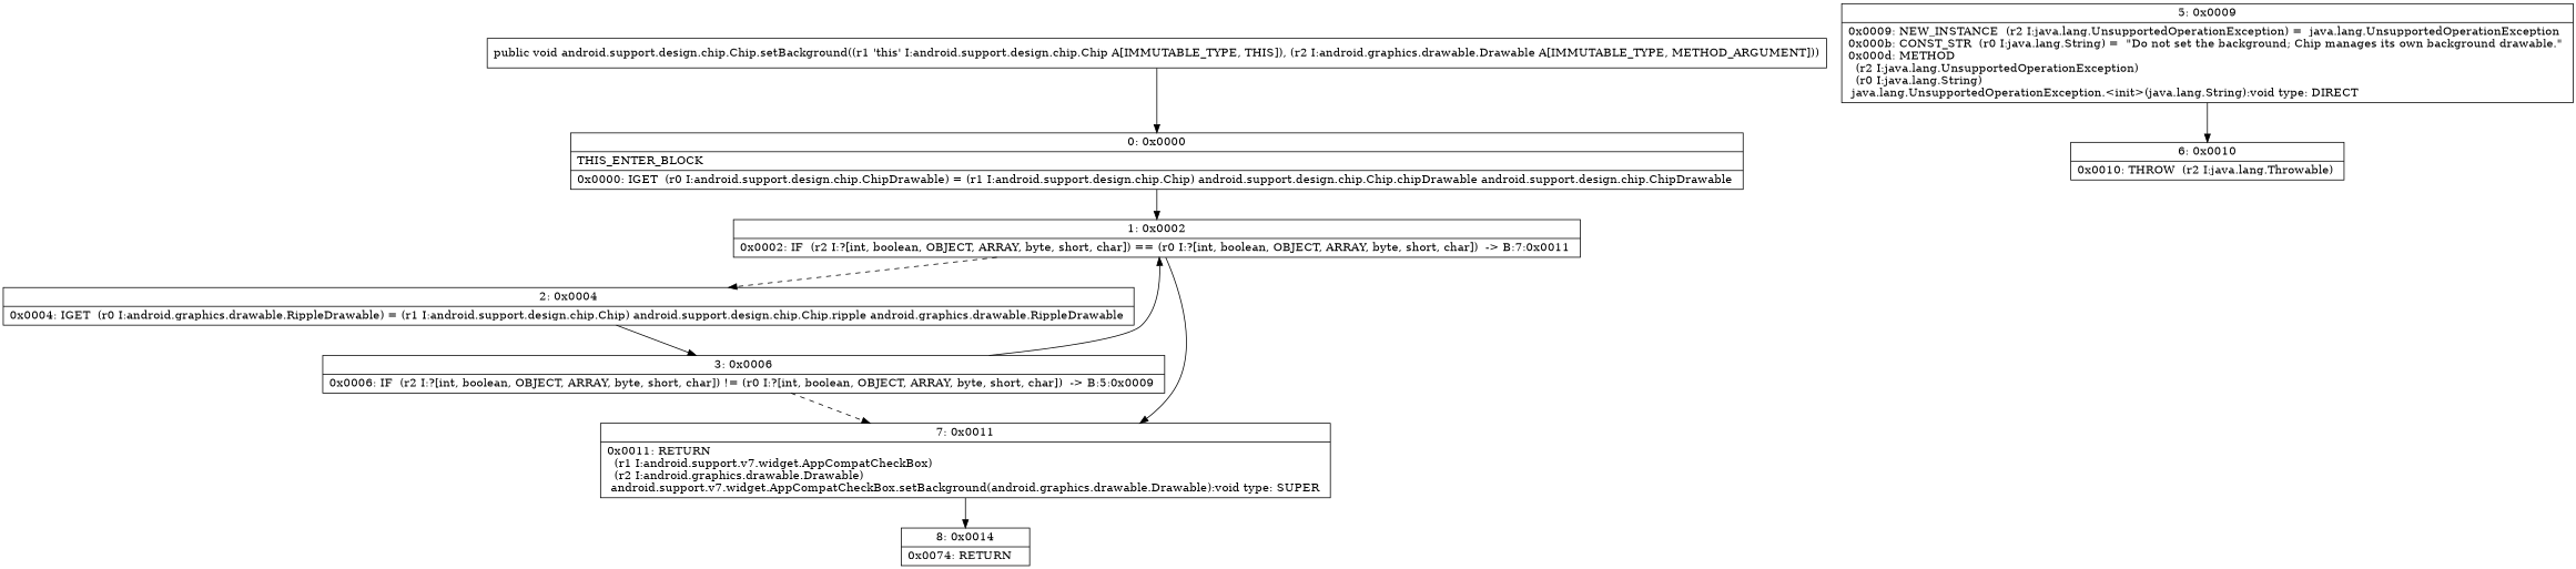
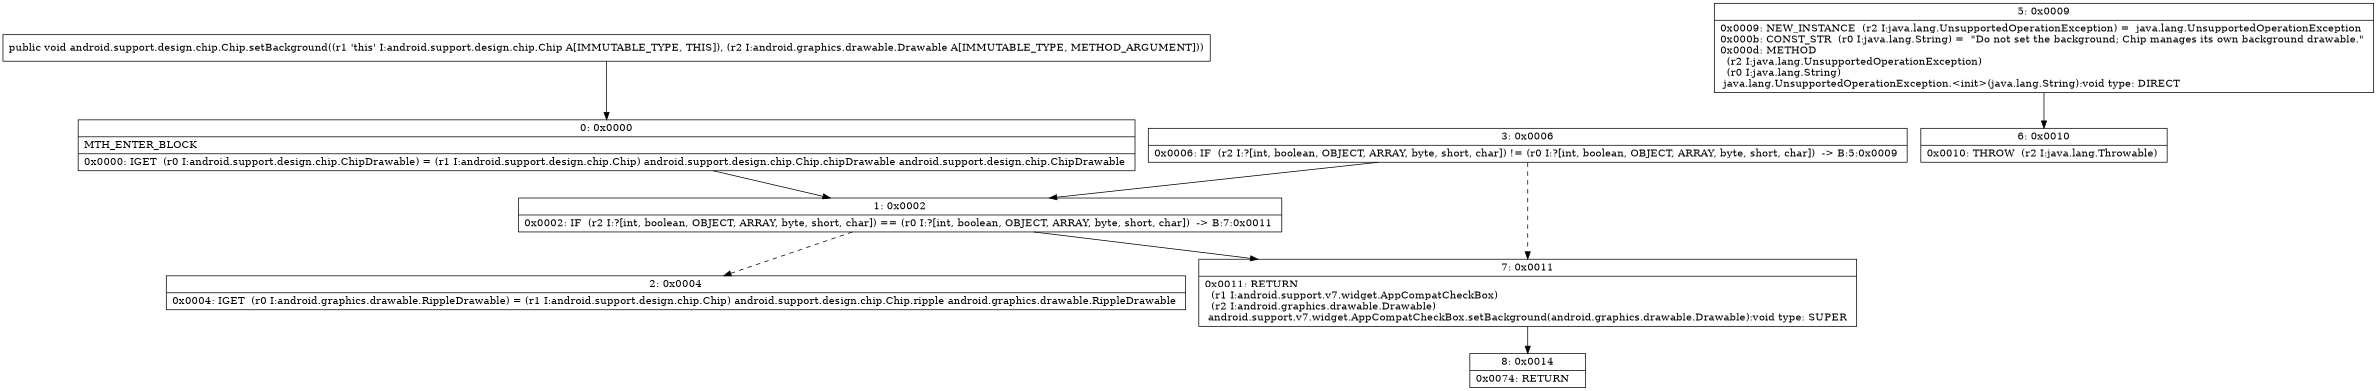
  digraph {
    node [shape=record]
-   n1 [label="{0\:\ 0x0000|THIS_ENTER_BLOCK\l|0x0000: IGET  (r0 I:android.support.design.chip.ChipDrawable) = (r1 I:android.support.design.chip.Chip) android.support.design.chip.Chip.chipDrawable android.support.design.chip.ChipDrawable \l}"]
+   n1 [label="{0\:\ 0x0000|MTH_ENTER_BLOCK\l|0x0000: IGET  (r0 I:android.support.design.chip.ChipDrawable) = (r1 I:android.support.design.chip.Chip) android.support.design.chip.Chip.chipDrawable android.support.design.chip.ChipDrawable \l}"]
    n2 [label="{1\:\ 0x0002|0x0002: IF  (r2 I:?[int, boolean, OBJECT, ARRAY, byte, short, char]) == (r0 I:?[int, boolean, OBJECT, ARRAY, byte, short, char])  \-\> B:7:0x0011 \l}"]
    n3 [label="{2\:\ 0x0004|0x0004: IGET  (r0 I:android.graphics.drawable.RippleDrawable) = (r1 I:android.support.design.chip.Chip) android.support.design.chip.Chip.ripple android.graphics.drawable.RippleDrawable \l}"]
    n4 [label="{7\:\ 0x0011|0x0011: RETURN  \l  (r1 I:android.support.v7.widget.AppCompatCheckBox)\l  (r2 I:android.graphics.drawable.Drawable)\l android.support.v7.widget.AppCompatCheckBox.setBackground(android.graphics.drawable.Drawable):void type: SUPER \l}"]
    n5 [label="{3\:\ 0x0006|0x0006: IF  (r2 I:?[int, boolean, OBJECT, ARRAY, byte, short, char]) != (r0 I:?[int, boolean, OBJECT, ARRAY, byte, short, char])  \-\> B:5:0x0009 \l}"]
    n6 [label="{8\:\ 0x0014|0x0074: RETURN   \l}"]
    n7 [label="{5\:\ 0x0009|0x0009: NEW_INSTANCE  (r2 I:java.lang.UnsupportedOperationException) =  java.lang.UnsupportedOperationException \l0x000b: CONST_STR  (r0 I:java.lang.String) =  \"Do not set the background; Chip manages its own background drawable.\" \l0x000d: METHOD  \l  (r2 I:java.lang.UnsupportedOperationException)\l  (r0 I:java.lang.String)\l java.lang.UnsupportedOperationException.\<init\>(java.lang.String):void type: DIRECT \l}"]
    n8 [label="{6\:\ 0x0010|0x0010: THROW  (r2 I:java.lang.Throwable) \l}"]
    n9 [label="{public void android.support.design.chip.Chip.setBackground((r1 'this' I:android.support.design.chip.Chip A[IMMUTABLE_TYPE, THIS]), (r2 I:android.graphics.drawable.Drawable A[IMMUTABLE_TYPE, METHOD_ARGUMENT])) }"]
    n1 -> n2
    n2 -> n3 [style=dashed]
    n2 -> n4
-   n3 -> n5
    n4 -> n6
    n5 -> n2
    n5 -> n4 [style=dashed]
    n7 -> n8
    n9 -> n1
  }
